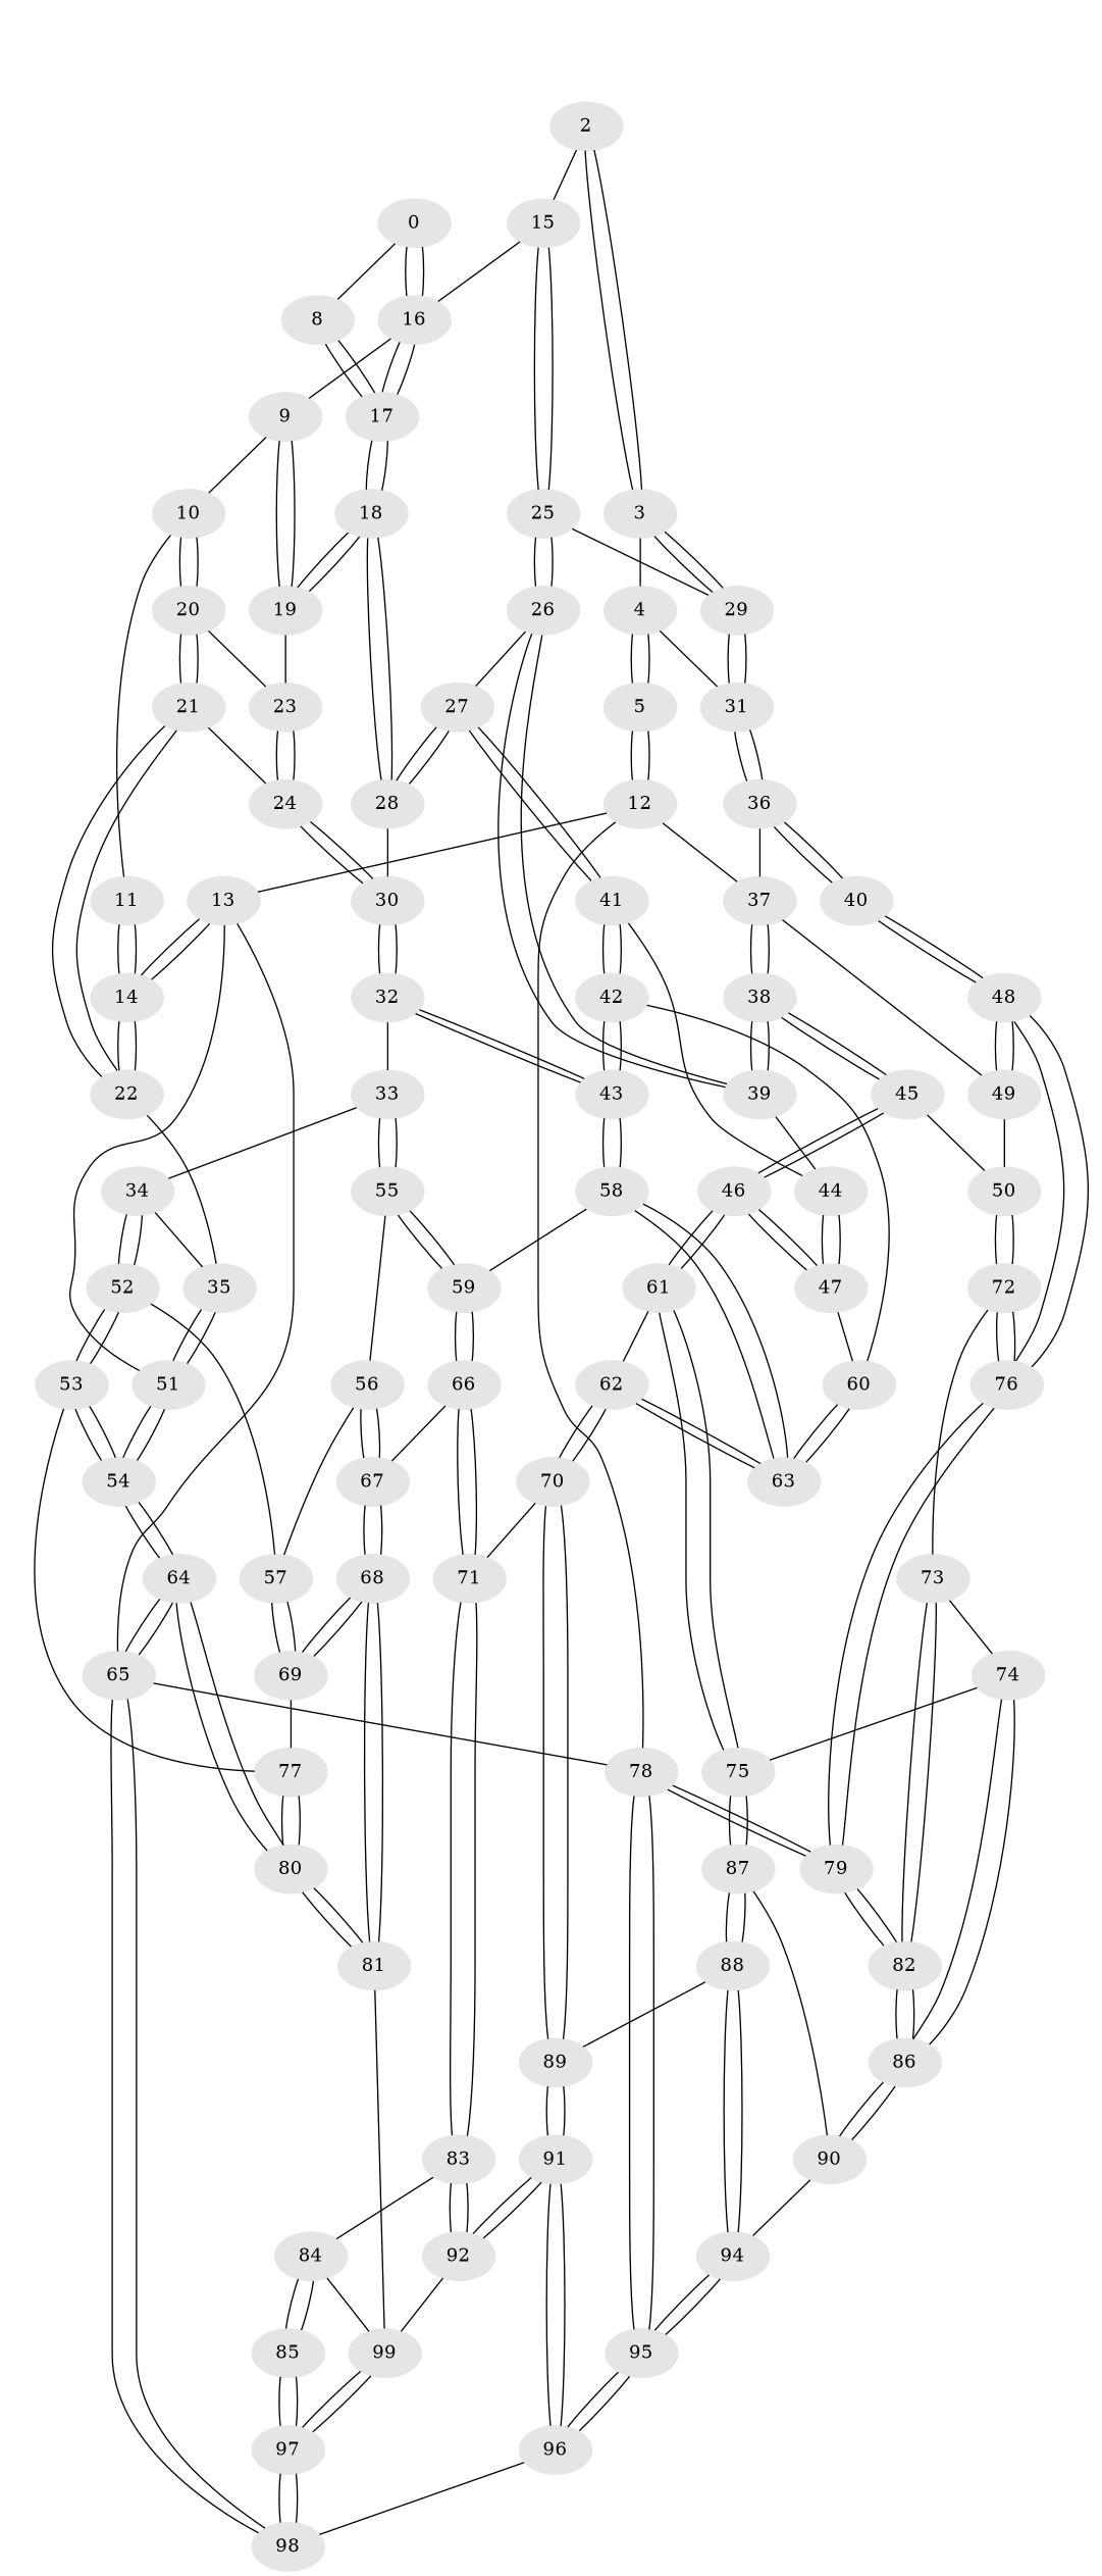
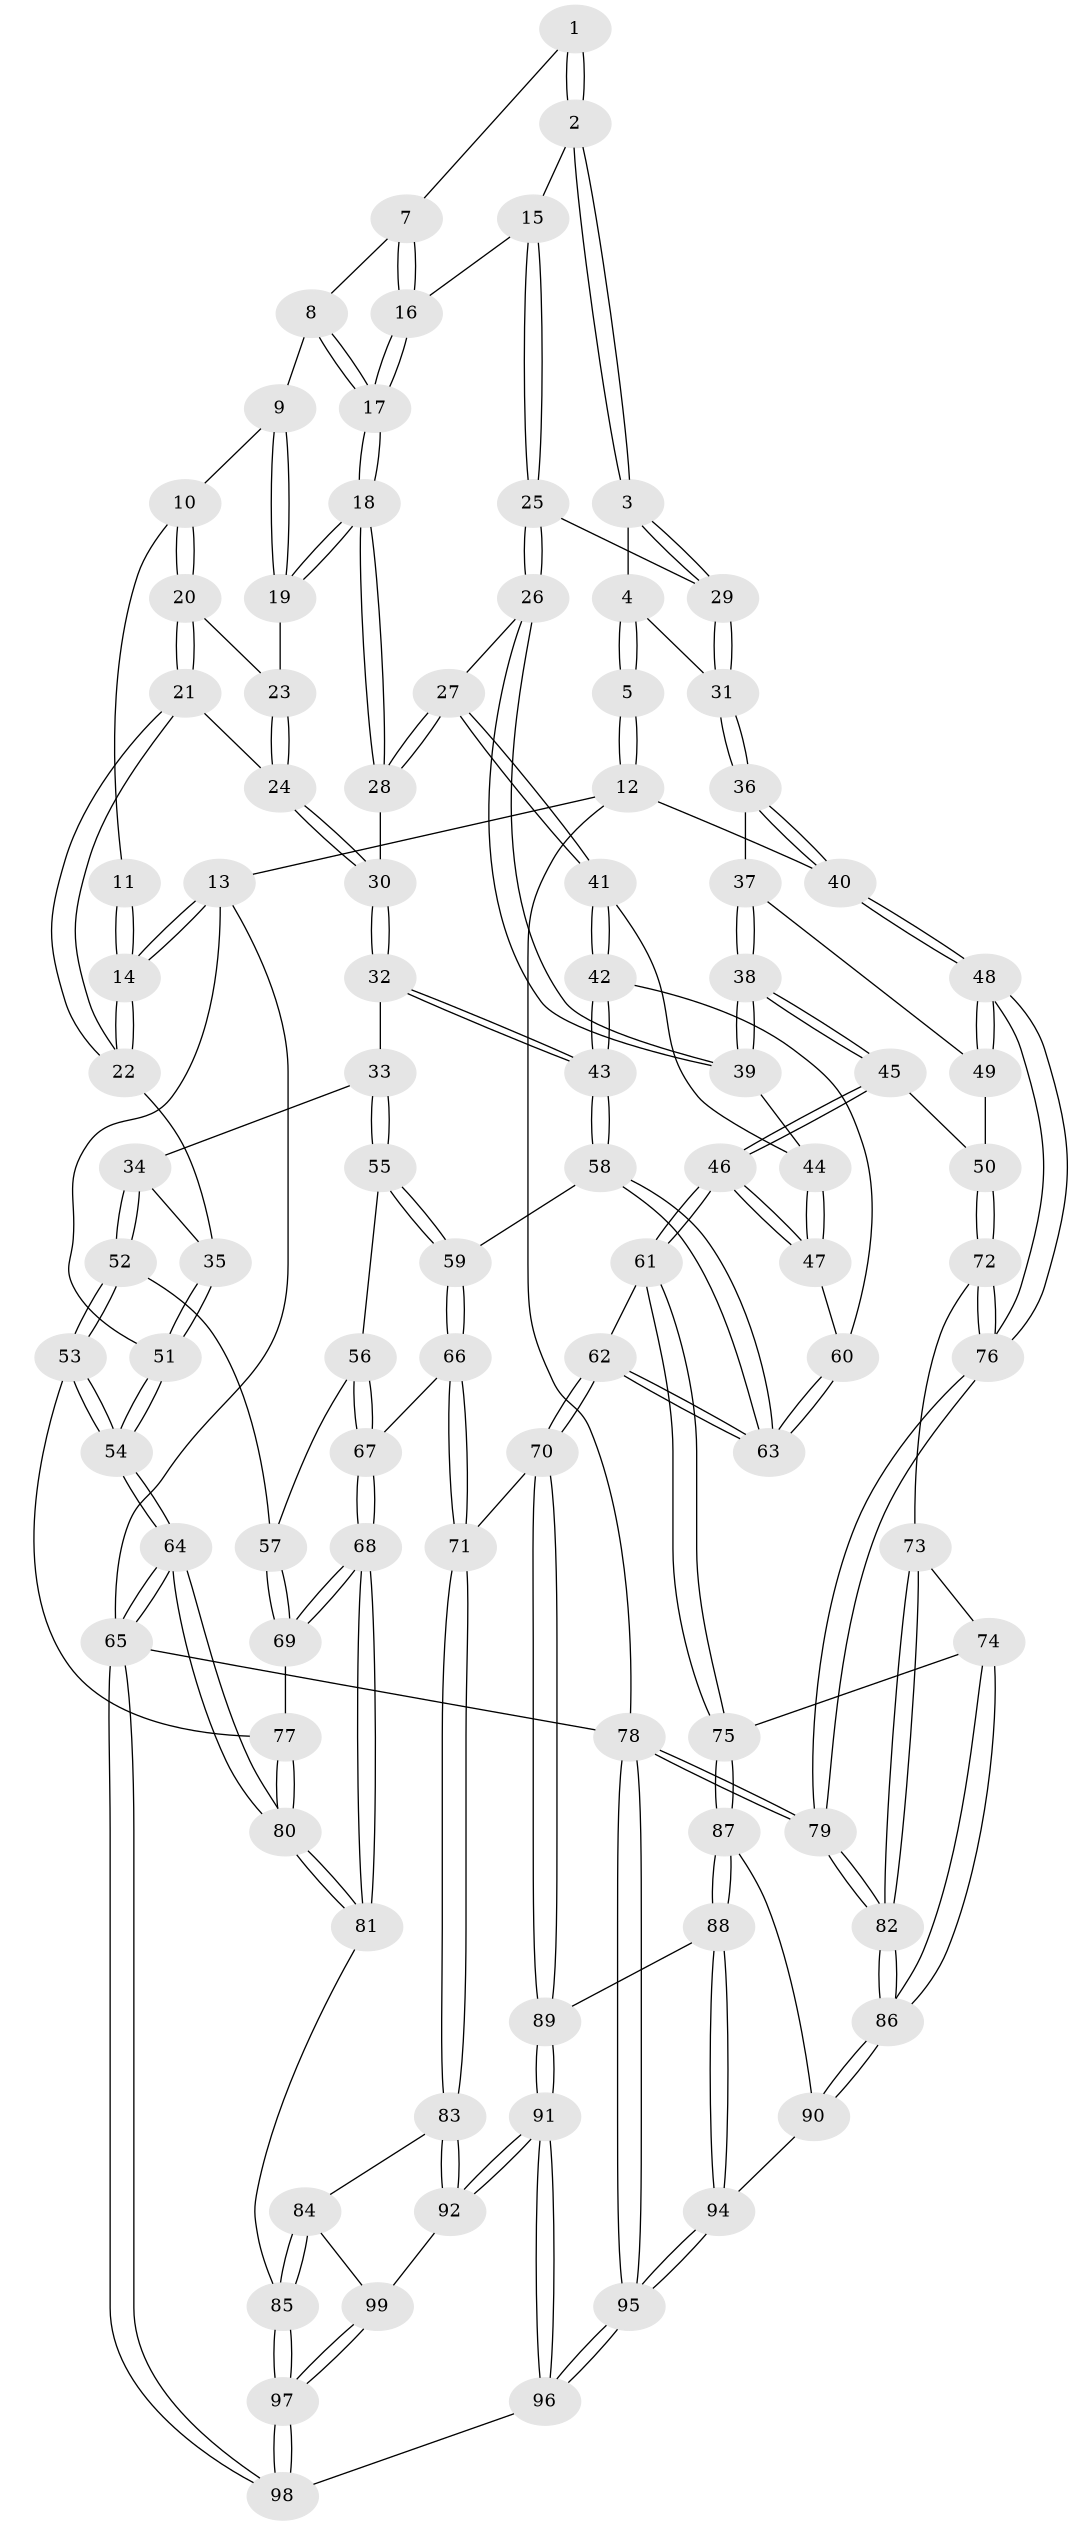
  graph {
    node [color=gray90 style=filled]
+   1
    2
-   7 [label=0]
+   7
    3
    15
    8
    16
    4
    29
    25
    5
    31
    12
    36
    13
    40
    78
    11
    14
    9
    17
    10
    19
    18
    20
    23
    21
    22
    51
    65
    48
    79
    95
    54
    98
    35
    26
    28
    30
    24
    32
    27
    39
    41
    44
    42
    33
    43
    37
    34
    55
    58
    52
    56
    59
    53
    57
    38
    49
    45
    50
    46
    47
    76
    60
    63
    61
    72
    62
    75
    73
    64
    77
    69
    80
    67
    66
    68
    71
    70
    87
    89
    81
    83
    85
    91
    84
    92
    74
    82
    86
    90
    88
    96
    97
    n96 [label=99]
    94
+   1 -- 2
+   1 -- 2
+   1 -- 7
    2 -- 3
    2 -- 3
    2 -- 15
    7 -- 8
    7 -- 16
    7 -- 16
    3 -- 4
    3 -- 29
    3 -- 29
    15 -- 16
    15 -- 25
    15 -- 25
-   16 -- 9
+   8 -- 9
    8 -- 17
    8 -- 17
    16 -- 17
    16 -- 17
    4 -- 5
    4 -- 5
    4 -- 31
    29 -- 31
    29 -- 31
    25 -- 29
    25 -- 26
    25 -- 26
    5 -- 12
    5 -- 12
    31 -- 36
    31 -- 36
    12 -- 13
-   12 -- 37
+   12 -- 40
    12 -- 78
    36 -- 40
    36 -- 40
    36 -- 37
    13 -- 14
    13 -- 14
    13 -- 51
    13 -- 65
    40 -- 48
    40 -- 48
    78 -- 79
    78 -- 79
    78 -- 95
    78 -- 95
    11 -- 14
    11 -- 14
    14 -- 22
    14 -- 22
    9 -- 10
    9 -- 19
    9 -- 19
    17 -- 18
    17 -- 18
    10 -- 11
    10 -- 20
    10 -- 20
    19 -- 23
    18 -- 19
    18 -- 19
    18 -- 28
    18 -- 28
    20 -- 23
    20 -- 21
    20 -- 21
    23 -- 24
    23 -- 24
    21 -- 22
    21 -- 22
    21 -- 24
    22 -- 35
    51 -- 54
    51 -- 54
    65 -- 78
    65 -- 98
    65 -- 98
    48 -- 49
    48 -- 49
    48 -- 76
    48 -- 76
    79 -- 82
    79 -- 82
    95 -- 96
    95 -- 96
    54 -- 64
    54 -- 64
    35 -- 51
    35 -- 51
    26 -- 27
    26 -- 39
    26 -- 39
    28 -- 30
    30 -- 32
    30 -- 32
    24 -- 30
    24 -- 30
    32 -- 33
    32 -- 43
    32 -- 43
    27 -- 28
    27 -- 28
    27 -- 41
    27 -- 41
    39 -- 44
    41 -- 44
    41 -- 42
    41 -- 42
    44 -- 47
    44 -- 47
    42 -- 43
    42 -- 43
    42 -- 60
    33 -- 34
    33 -- 55
    33 -- 55
    43 -- 58
    43 -- 58
    37 -- 38
    37 -- 38
    37 -- 49
    34 -- 35
    34 -- 52
    34 -- 52
    55 -- 56
    55 -- 59
    55 -- 59
    58 -- 59
    58 -- 63
    58 -- 63
    52 -- 53
    52 -- 53
    52 -- 57
    56 -- 57
    56 -- 67
    56 -- 67
    59 -- 66
    59 -- 66
    53 -- 54
    53 -- 54
    53 -- 77
    57 -- 69
    57 -- 69
    38 -- 39
    38 -- 39
    38 -- 45
    38 -- 45
    49 -- 50
    45 -- 50
    45 -- 46
    45 -- 46
    50 -- 72
    50 -- 72
    46 -- 47
    46 -- 47
    46 -- 61
    46 -- 61
    47 -- 60
    76 -- 79
    76 -- 79
    60 -- 63
    60 -- 63
    61 -- 62
    61 -- 75
    61 -- 75
    72 -- 76
    72 -- 76
    72 -- 73
    62 -- 63
    62 -- 63
    62 -- 70
    62 -- 70
    75 -- 87
    75 -- 87
    73 -- 74
    73 -- 82
    73 -- 82
    64 -- 65
    64 -- 65
    64 -- 80
    64 -- 80
    77 -- 80
    77 -- 80
    69 -- 77
    80 -- 81
    80 -- 81
    67 -- 68
    67 -- 68
    66 -- 67
    66 -- 71
    66 -- 71
    68 -- 69
    68 -- 69
    68 -- 81
    68 -- 81
    71 -- 83
    71 -- 83
    70 -- 71
    70 -- 89
    70 -- 89
    87 -- 90
    87 -- 88
    87 -- 88
    89 -- 91
    89 -- 91
-   81 -- n96
+   81 -- 85
    83 -- 84
    83 -- 92
    83 -- 92
    85 -- 97
    85 -- 97
    91 -- 92
    91 -- 92
    91 -- 96
    91 -- 96
    84 -- 85
    84 -- 85
    84 -- n96
    92 -- n96
    74 -- 75
    74 -- 86
    74 -- 86
    82 -- 86
    82 -- 86
    86 -- 90
    86 -- 90
    90 -- 94
    88 -- 89
    88 -- 94
    88 -- 94
    96 -- 98
    97 -- 98
    97 -- 98
    n96 -- 97
    n96 -- 97
    94 -- 95
    94 -- 95
  }
